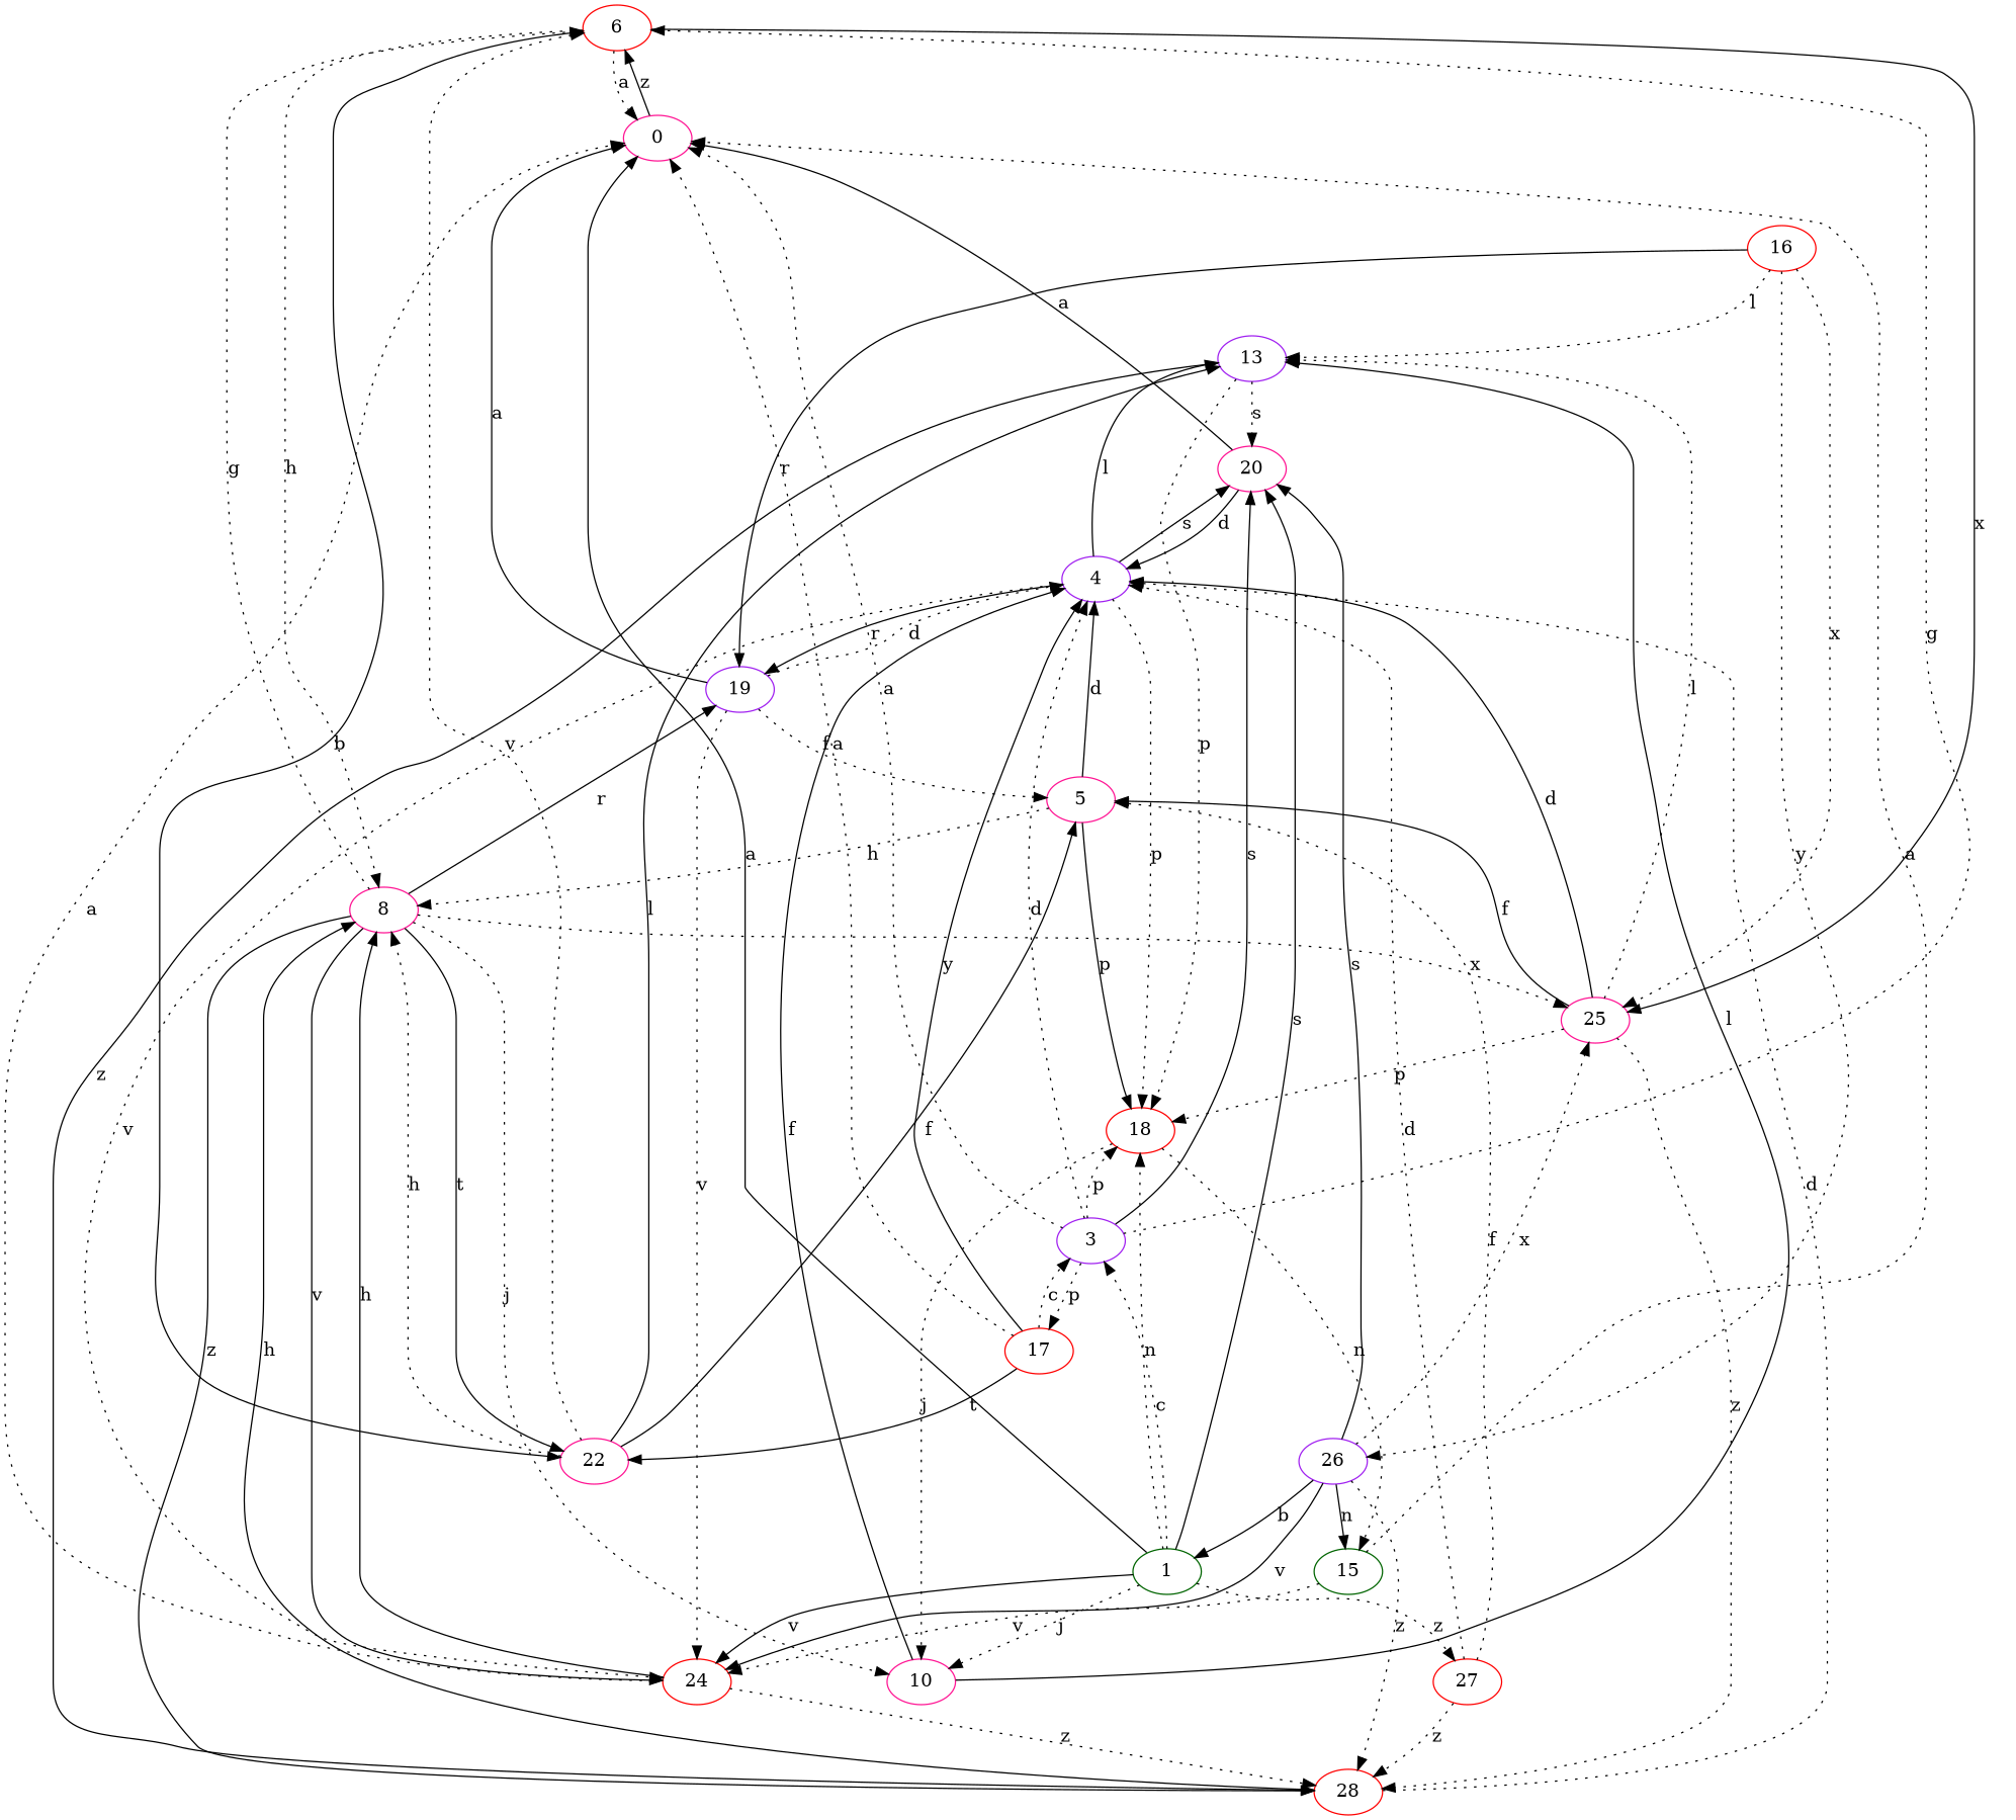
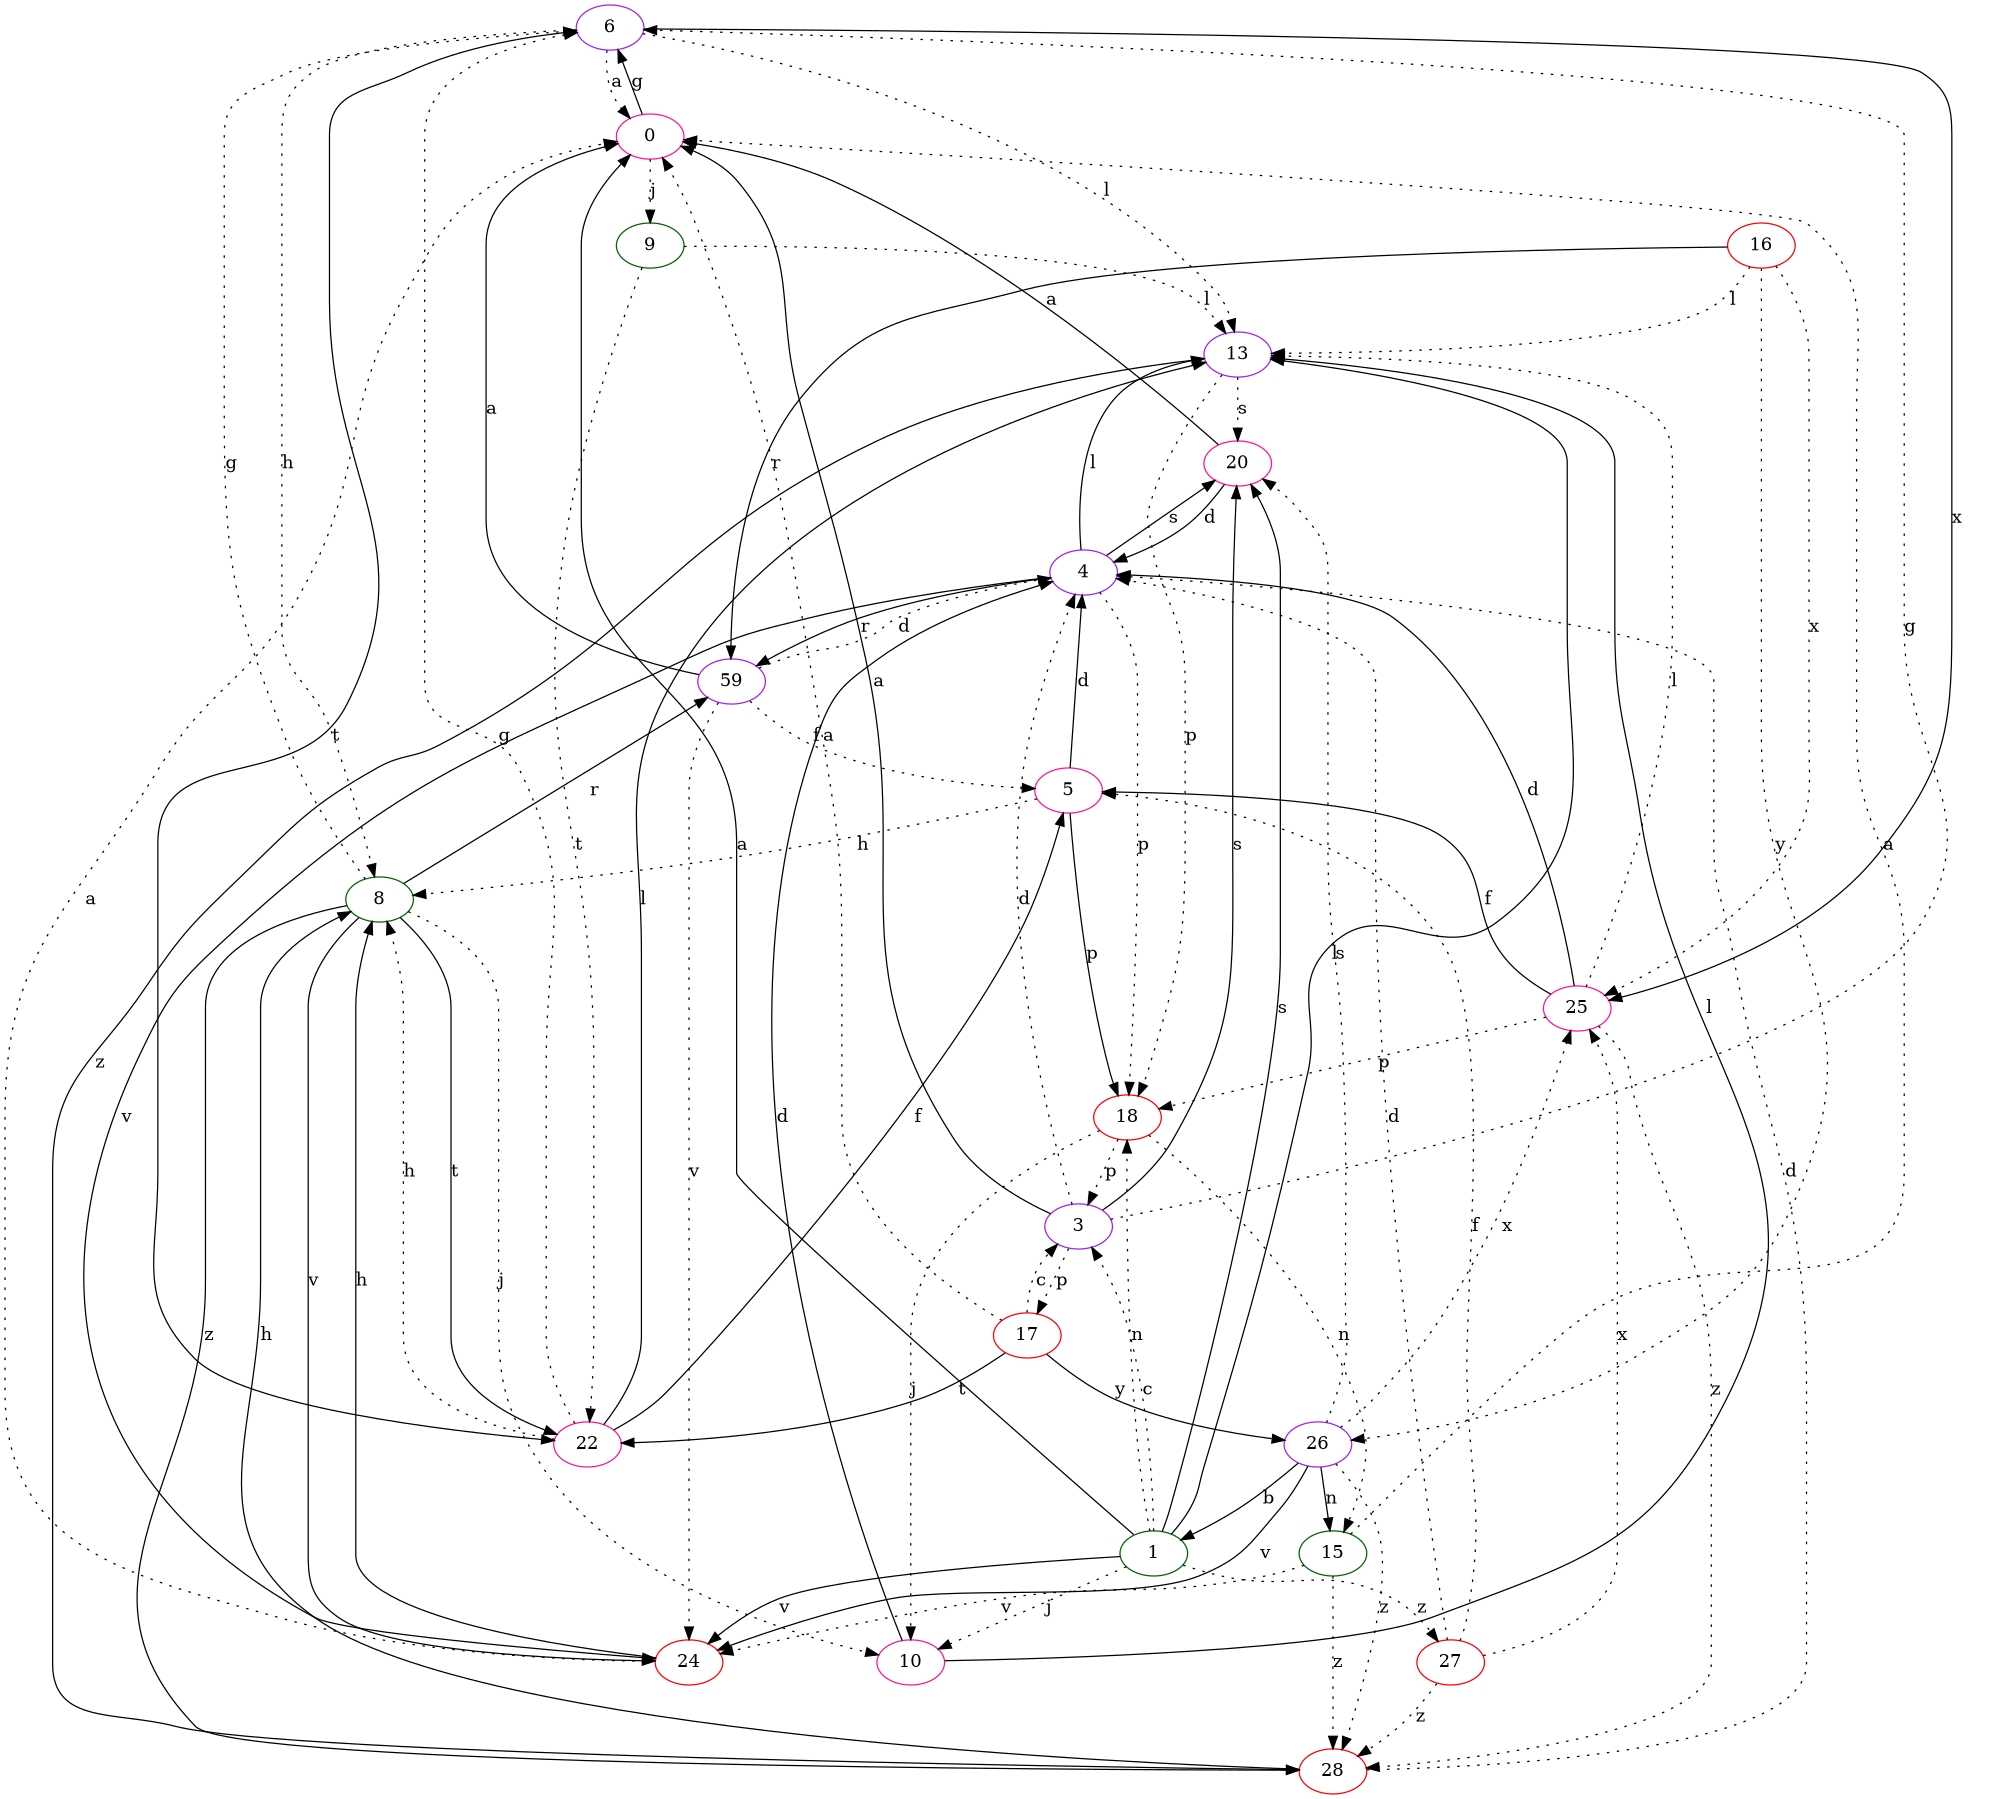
  strict digraph {
    node [color=purple]
    edge [style=dotted]
-   6 [color=red]
+   6
    0 [color=deeppink]
+   9 [color=darkgreen]
    13
-   8 [color=deeppink]
+   8 [color=darkgreen]
    22 [color=deeppink]
    25 [color=deeppink]
    1 [color=darkgreen]
    3
    10 [color=deeppink]
    20 [color=deeppink]
    24 [color=red]
    27 [color=red]
    18 [color=red]
    4
    17 [color=red]
    28 [color=red]
    15 [color=darkgreen]
    5 [color=deeppink]
-   19
+   19 [label=59]
    26
    16 [color=red]
    6 -> 0 [label=a]
+   6 -> 13 [label=l]
    6 -> 8 [label=h]
-   6 -> 22 [label=b style=solid]
+   6 -> 22 [label=t style=solid]
    6 -> 25 [label=x style=solid]
-   0 -> 6 [label=z style=solid]
+   0 -> 6 [label=g style=solid]
+   0 -> 9 [label=j]
+   9 -> 13 [label=l]
+   9 -> 22 [label=t]
    13 -> 20 [label=s]
    13 -> 18 [label=p]
    13 -> 28 [label=z style=solid]
    8 -> 6 [label=g]
    8 -> 22 [label=t style=solid]
-   8 -> 25 [label=x]
+   27 -> 25 [label=x]
    8 -> 10 [label=j]
    8 -> 24 [label=v style=solid]
    8 -> 28 [label=z style=solid]
    8 -> 19 [label=r style=solid]
-   22 -> 6 [label=v]
+   22 -> 6 [label=g]
    22 -> 13 [label=l style=solid]
    22 -> 8 [label=h]
    22 -> 5 [label=f style=solid]
    25 -> 13 [label=l]
    25 -> 18 [label=p]
    25 -> 4 [label=d style=solid]
    25 -> 28 [label=z]
    25 -> 5 [label=f style=solid]
    1 -> 0 [label=a style=solid]
+   1 -> 13 [label=l style=solid]
    1 -> 3 [label=c]
    1 -> 10 [label=j]
    1 -> 20 [label=s style=solid]
    1 -> 24 [label=v style=solid]
    1 -> 27 [label=z]
    1 -> 18 [label=n]
    3 -> 6 [label=g]
-   3 -> 0 [label=a]
+   3 -> 0 [label=a style=solid]
    3 -> 20 [label=s style=solid]
-   3 -> 18 [label=p]
+   18 -> 3 [label=p]
    3 -> 4 [label=d]
    3 -> 17 [label=p]
    10 -> 13 [label=l style=solid]
-   10 -> 4 [label=f style=solid]
+   10 -> 4 [label=d style=solid]
    20 -> 0 [label=a style=solid]
    20 -> 4 [label=d style=solid]
    24 -> 0 [label=a]
    24 -> 8 [label=h style=solid]
-   24 -> 28 [label=z]
+   15 -> 28 [label=z]
    27 -> 4 [label=d]
    27 -> 28 [label=z]
    27 -> 5 [label=f]
    18 -> 10 [label=j]
    18 -> 15 [label=n]
    4 -> 13 [label=l style=solid]
    4 -> 20 [label=s style=solid]
-   4 -> 24 [label=v]
+   4 -> 24 [label=v style=solid]
    4 -> 18 [label=p]
    4 -> 19 [label=r style=solid]
    17 -> 0 [label=a]
    17 -> 22 [label=t style=solid]
    17 -> 3 [label=c]
-   17 -> 4 [label=y style=solid]
+   17 -> 26 [label=y style=solid]
    28 -> 8 [label=h style=solid]
    28 -> 4 [label=d]
    15 -> 0 [label=a]
    15 -> 24 [label=v]
    5 -> 8 [label=h]
    5 -> 18 [label=p style=solid]
    5 -> 4 [label=d style=solid]
    19 -> 0 [label=a style=solid]
    19 -> 24 [label=v]
    19 -> 4 [label=d]
    19 -> 5 [label=f]
    26 -> 25 [label=x]
    26 -> 1 [label=b style=solid]
-   26 -> 20 [label=s style=solid]
+   26 -> 20 [label=s]
    26 -> 24 [label=v style=solid]
    26 -> 28 [label=z]
    26 -> 15 [label=n style=solid]
    16 -> 13 [label=l]
    16 -> 25 [label=x]
    16 -> 19 [label=r style=solid]
    16 -> 26 [label=y]
  }
